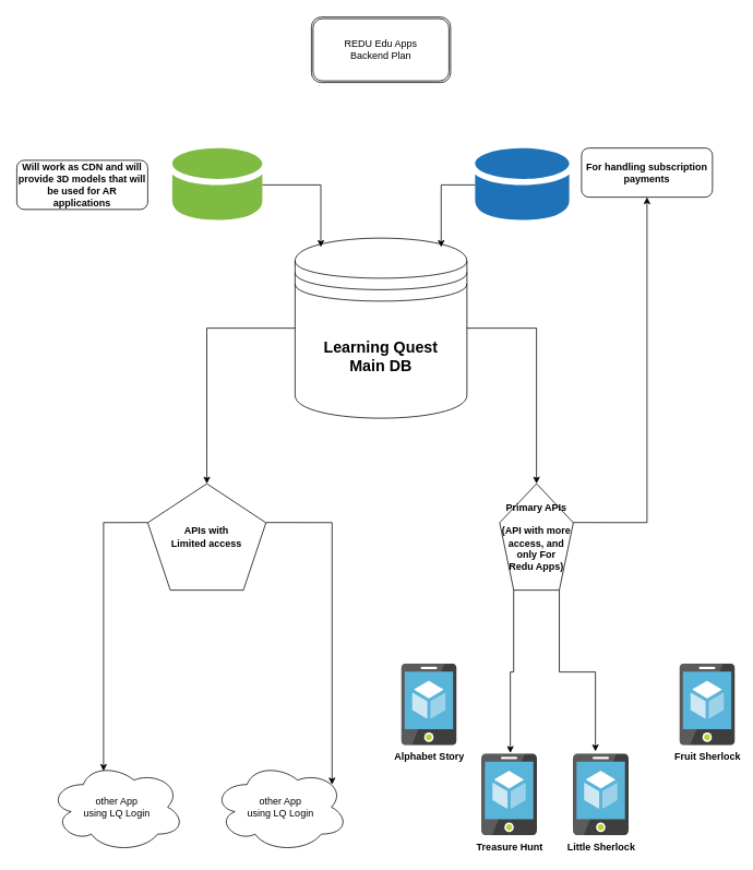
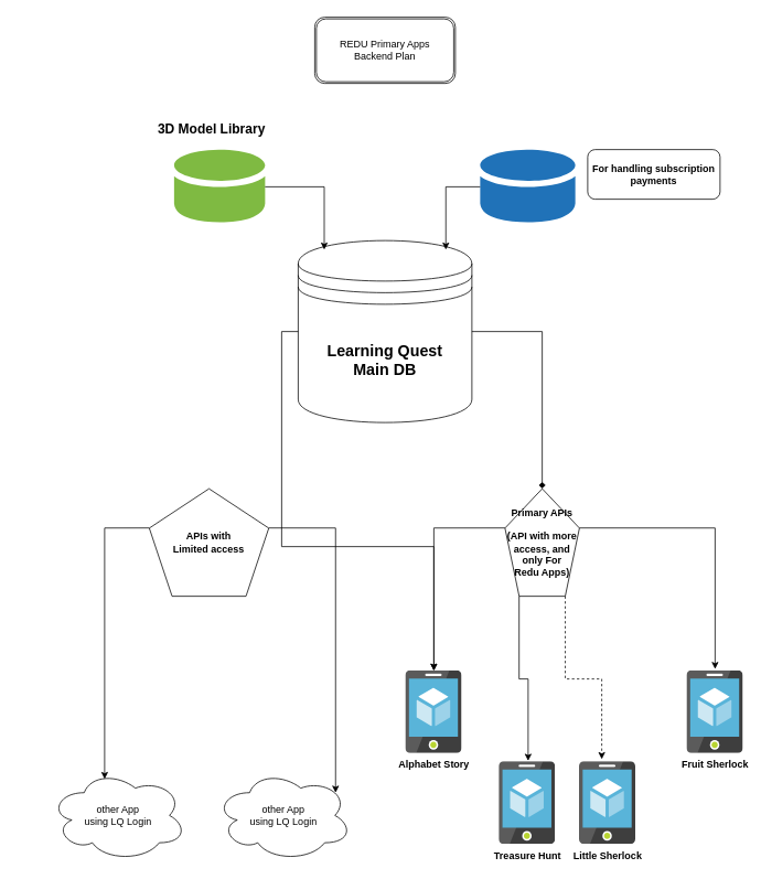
  <mxCell id="0" />
  <mxCell id="1" parent="0" />
- <mxCell id="2" value="REDU Edu Apps&lt;br&gt;Backend Plan" style="shape=ext;double=1;rounded=1;whiteSpace=wrap;html=1;" vertex="1" parent="1"><mxGeometry x="380" y="20" width="170" height="80" as="geometry" /></mxCell>
+ <mxCell id="2" value="REDU Primary Apps&lt;br&gt;Backend Plan" style="shape=ext;double=1;rounded=1;whiteSpace=wrap;html=1;" vertex="1" parent="1"><mxGeometry x="380" y="20" width="170" height="80" as="geometry" /></mxCell>
  <mxCell id="3" value="&lt;b&gt;&lt;font style=&quot;font-size: 19px;&quot;&gt;Learning Quest&lt;br&gt;Main DB&lt;/font&gt;&lt;/b&gt;" style="shape=datastore;whiteSpace=wrap;html=1;" vertex="1" parent="1"><mxGeometry x="360" y="290" width="210" height="220" as="geometry" /></mxCell>
+ <mxCell id="4" style="edgeStyle=orthogonalEdgeStyle;rounded=0;orthogonalLoop=1;jettySize=auto;html=1;exitX=0;exitY=0.365;exitDx=0;exitDy=0;exitPerimeter=0;" edge="1" parent="1" source="5" target="9"><mxGeometry relative="1" as="geometry" /></mxCell>
  <mxCell id="5" value="&lt;b&gt;Primary APIs&lt;/b&gt;&lt;br&gt;&lt;br&gt;&lt;b&gt;(API with more &lt;/b&gt;&lt;br&gt;&lt;b&gt;access, and only For &lt;/b&gt;&lt;br&gt;&lt;b&gt;Redu Apps)&lt;/b&gt;" style="whiteSpace=wrap;html=1;shape=mxgraph.basic.pentagon" vertex="1" parent="1"><mxGeometry x="610" y="590" width="90" height="130" as="geometry" /></mxCell>
- <mxCell id="6" style="edgeStyle=orthogonalEdgeStyle;rounded=0;orthogonalLoop=1;jettySize=auto;html=1;exitX=1;exitY=0.5;exitDx=0;exitDy=0;entryX=0.5;entryY=0;entryDx=0;entryDy=0;entryPerimeter=0;" edge="1" parent="1" source="3" target="5"><mxGeometry relative="1" as="geometry" /></mxCell>
+ <mxCell id="6" style="edgeStyle=orthogonalEdgeStyle;rounded=0;orthogonalLoop=1;jettySize=auto;html=1;exitX=1;exitY=0.5;exitDx=0;exitDy=0;entryX=0.5;entryY=0;entryDx=0;entryDy=0;entryPerimeter=0;endArrow=diamond;" edge="1" parent="1" source="3" target="5"><mxGeometry relative="1" as="geometry" /></mxCell>
  <mxCell id="7" value="&lt;b&gt;APIs with&lt;br&gt;Limited access&lt;br&gt;&lt;/b&gt;" style="whiteSpace=wrap;html=1;shape=mxgraph.basic.pentagon" vertex="1" parent="1"><mxGeometry x="180" y="590" width="144.44" height="130" as="geometry" /></mxCell>
- <mxCell id="8" style="edgeStyle=orthogonalEdgeStyle;rounded=0;orthogonalLoop=1;jettySize=auto;html=1;exitX=0;exitY=0.5;exitDx=0;exitDy=0;entryX=0.5;entryY=0;entryDx=0;entryDy=0;entryPerimeter=0;" edge="1" parent="1" source="3" target="7"><mxGeometry relative="1" as="geometry" /></mxCell>
+ <mxCell id="8" style="edgeStyle=orthogonalEdgeStyle;rounded=0;orthogonalLoop=1;jettySize=auto;html=1;exitX=0;exitY=0.5;exitDx=0;exitDy=0;" edge="1" parent="1" source="3" target="9"><mxGeometry relative="1" as="geometry" /></mxCell>
  <mxCell id="9" value="&lt;b&gt;Alphabet Story&lt;/b&gt;" style="image;sketch=0;aspect=fixed;html=1;points=[];align=center;fontSize=12;image=img/lib/mscae/App_Service_Mobile_App.svg;" vertex="1" parent="1"><mxGeometry x="490" y="810" width="68" height="100" as="geometry" /></mxCell>
- <mxCell id="10" value="&lt;b&gt;Treasure Hunt&lt;/b&gt;" style="image;sketch=0;aspect=fixed;html=1;points=[];align=center;fontSize=12;image=img/lib/mscae/App_Service_Mobile_App.svg;" vertex="1" parent="1"><mxGeometry x="588" y="920" width="68" height="100" as="geometry" /></mxCell>
+ <mxCell id="10" value="&lt;b&gt;Treasure Hunt&lt;/b&gt;" style="image;sketch=0;aspect=fixed;html=1;points=[];align=center;fontSize=12;image=img/lib/mscae/App_Service_Mobile_App.svg;" vertex="1" parent="1"><mxGeometry x="603" y="920" width="68" height="100" as="geometry" /></mxCell>
  <mxCell id="11" value="&lt;b&gt;Little Sherlock&lt;/b&gt;" style="image;sketch=0;aspect=fixed;html=1;points=[];align=center;fontSize=12;image=img/lib/mscae/App_Service_Mobile_App.svg;" vertex="1" parent="1"><mxGeometry x="700" y="920" width="68" height="100" as="geometry" /></mxCell>
- <mxCell id="12" style="edgeStyle=orthogonalEdgeStyle;rounded=0;orthogonalLoop=1;jettySize=auto;html=1;exitX=0.81;exitY=1;exitDx=0;exitDy=0;exitPerimeter=0;entryX=0.397;entryY=-0.03;entryDx=0;entryDy=0;entryPerimeter=0;" edge="1" parent="1" source="5" target="11"><mxGeometry relative="1" as="geometry" /></mxCell>
+ <mxCell id="12" style="edgeStyle=orthogonalEdgeStyle;rounded=0;orthogonalLoop=1;jettySize=auto;html=1;exitX=0.81;exitY=1;exitDx=0;exitDy=0;exitPerimeter=0;entryX=0.397;entryY=-0.03;entryDx=0;entryDy=0;entryPerimeter=0;dashed=1;" edge="1" parent="1" source="5" target="11"><mxGeometry relative="1" as="geometry" /></mxCell>
  <mxCell id="13" style="edgeStyle=orthogonalEdgeStyle;rounded=0;orthogonalLoop=1;jettySize=auto;html=1;exitX=0.19;exitY=1;exitDx=0;exitDy=0;exitPerimeter=0;entryX=0.515;entryY=-0.01;entryDx=0;entryDy=0;entryPerimeter=0;" edge="1" parent="1" source="5" target="10"><mxGeometry relative="1" as="geometry" /></mxCell>
  <mxCell id="14" value="&lt;b&gt;Fruit Sherlock&lt;/b&gt;" style="image;sketch=0;aspect=fixed;html=1;points=[];align=center;fontSize=12;image=img/lib/mscae/App_Service_Mobile_App.svg;" vertex="1" parent="1"><mxGeometry x="830" y="810" width="68" height="100" as="geometry" /></mxCell>
- <mxCell id="15" style="edgeStyle=orthogonalEdgeStyle;rounded=0;orthogonalLoop=1;jettySize=auto;html=1;exitX=1;exitY=0.365;exitDx=0;exitDy=0;exitPerimeter=0;" edge="1" parent="1" source="5" target="25"><mxGeometry relative="1" as="geometry" /></mxCell>
+ <mxCell id="15" style="edgeStyle=orthogonalEdgeStyle;rounded=0;orthogonalLoop=1;jettySize=auto;html=1;exitX=1;exitY=0.365;exitDx=0;exitDy=0;exitPerimeter=0;entryX=0.5;entryY=-0.02;entryDx=0;entryDy=0;entryPerimeter=0;" edge="1" parent="1" source="5" target="14"><mxGeometry relative="1" as="geometry" /></mxCell>
  <mxCell id="16" value="" style="sketch=0;shadow=0;dashed=0;html=1;strokeColor=none;labelPosition=center;verticalLabelPosition=bottom;verticalAlign=top;outlineConnect=0;align=center;shape=mxgraph.office.databases.database_mini_1;fillColor=#2072B8;" vertex="1" parent="1"><mxGeometry x="580" y="180" width="115" height="90" as="geometry" /></mxCell>
  <mxCell id="17" value="" style="sketch=0;shadow=0;dashed=0;html=1;strokeColor=none;labelPosition=center;verticalLabelPosition=bottom;verticalAlign=top;outlineConnect=0;align=center;shape=mxgraph.office.databases.database_mini_1;fillColor=#7FBA42;" vertex="1" parent="1"><mxGeometry x="210" y="180" width="110" height="90" as="geometry" /></mxCell>
  <mxCell id="18" style="edgeStyle=orthogonalEdgeStyle;rounded=0;orthogonalLoop=1;jettySize=auto;html=1;entryX=0.85;entryY=0.05;entryDx=0;entryDy=0;entryPerimeter=0;" edge="1" parent="1" source="16" target="3"><mxGeometry relative="1" as="geometry" /></mxCell>
+ <mxCell id="19" value="&lt;b&gt;&lt;font style=&quot;font-size: 16px;&quot;&gt;3D Model Library&lt;/font&gt;&lt;/b&gt;" style="text;html=1;align=center;verticalAlign=middle;resizable=0;points=[];autosize=1;strokeColor=none;fillColor=none;" vertex="1" parent="1"><mxGeometry x="180" y="140" width="150" height="30" as="geometry" /></mxCell>
  <mxCell id="20" style="edgeStyle=orthogonalEdgeStyle;rounded=0;orthogonalLoop=1;jettySize=auto;html=1;entryX=0.15;entryY=0.05;entryDx=0;entryDy=0;entryPerimeter=0;" edge="1" parent="1" source="17" target="3"><mxGeometry relative="1" as="geometry" /></mxCell>
  <mxCell id="21" value="other App&lt;br&gt;using LQ Login" style="ellipse;shape=cloud;whiteSpace=wrap;html=1;" vertex="1" parent="1"><mxGeometry x="60" y="930" width="165" height="110" as="geometry" /></mxCell>
  <mxCell id="22" style="edgeStyle=orthogonalEdgeStyle;rounded=0;orthogonalLoop=1;jettySize=auto;html=1;exitX=0;exitY=0.365;exitDx=0;exitDy=0;exitPerimeter=0;entryX=0.4;entryY=0.1;entryDx=0;entryDy=0;entryPerimeter=0;" edge="1" parent="1" source="7" target="21"><mxGeometry relative="1" as="geometry" /></mxCell>
  <mxCell id="23" value="other App&lt;br&gt;using LQ Login" style="ellipse;shape=cloud;whiteSpace=wrap;html=1;" vertex="1" parent="1"><mxGeometry x="260" y="930" width="165" height="110" as="geometry" /></mxCell>
  <mxCell id="24" style="edgeStyle=orthogonalEdgeStyle;rounded=0;orthogonalLoop=1;jettySize=auto;html=1;exitX=1;exitY=0.365;exitDx=0;exitDy=0;exitPerimeter=0;entryX=0.88;entryY=0.25;entryDx=0;entryDy=0;entryPerimeter=0;" edge="1" parent="1" source="7" target="23"><mxGeometry relative="1" as="geometry" /></mxCell>
  <mxCell id="25" value="&lt;b&gt;For handling&amp;nbsp;subscription payments&lt;/b&gt;" style="rounded=1;whiteSpace=wrap;html=1;" vertex="1" parent="1"><mxGeometry x="710" y="180" width="160" height="60" as="geometry" /></mxCell>
- <mxCell id="26" value="&lt;b&gt;Will work as CDN and will provide 3D models that will be used for AR applications&lt;/b&gt;" style="rounded=1;whiteSpace=wrap;html=1;" vertex="1" parent="1"><mxGeometry x="20" y="195" width="160" height="60" as="geometry" /></mxCell>
